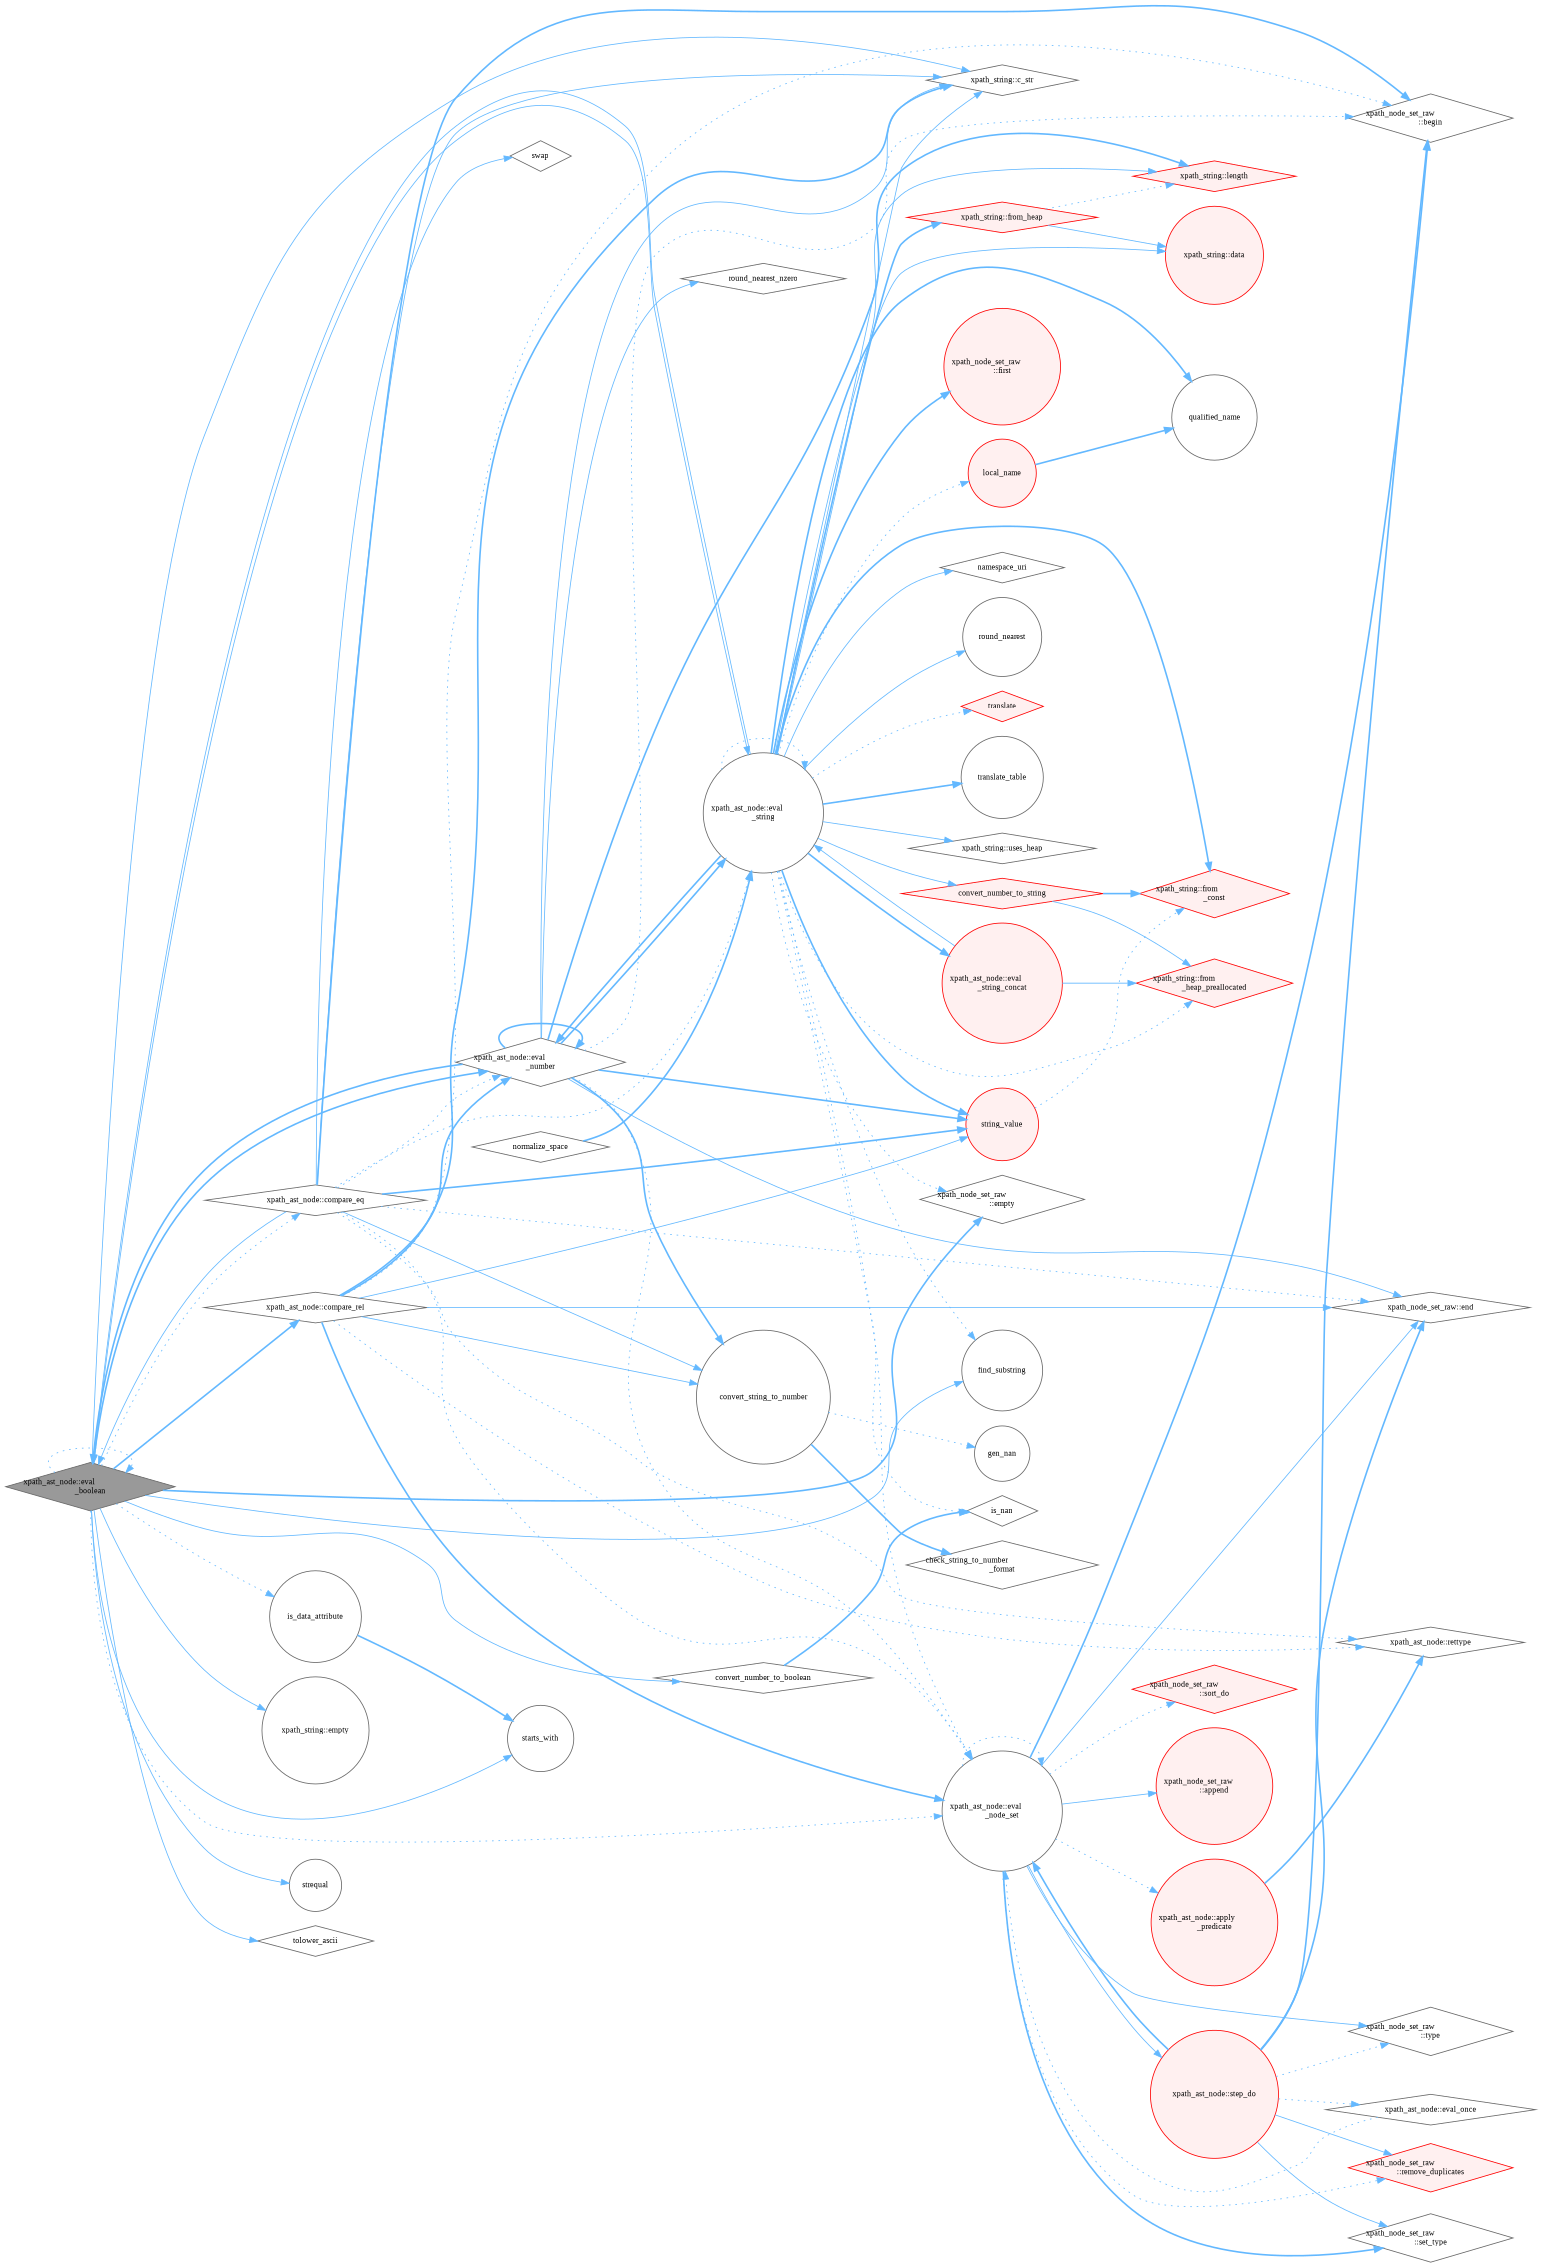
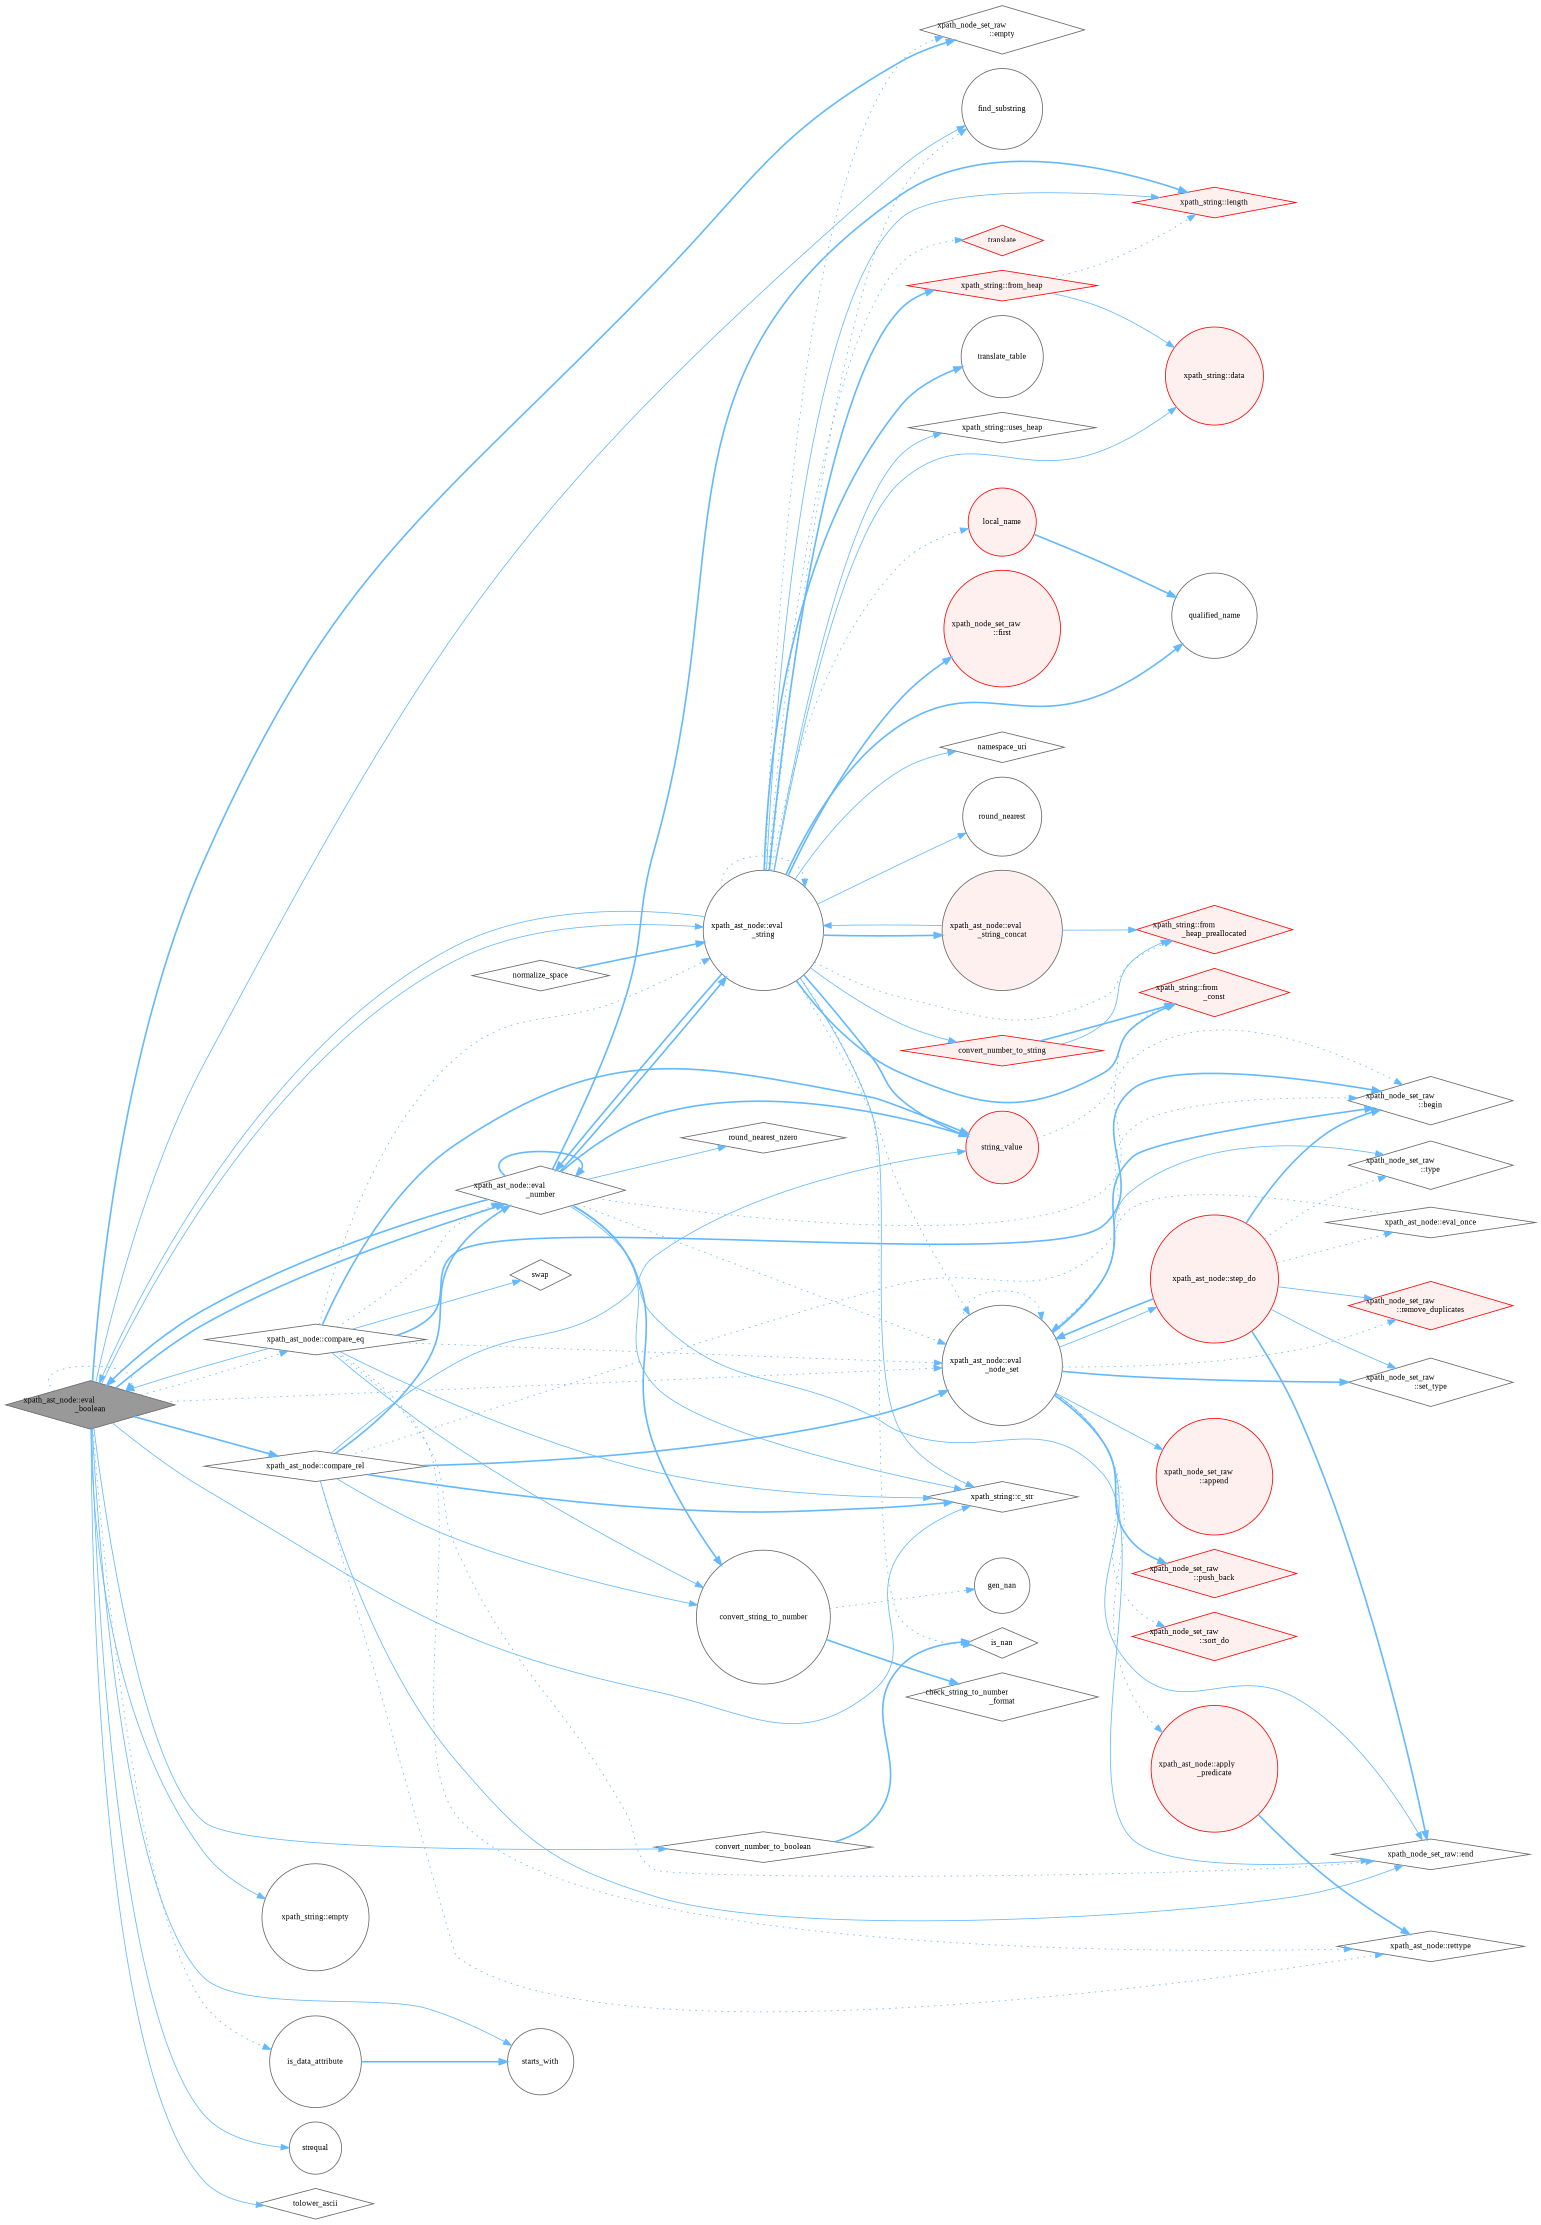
  digraph {
    fontname="Liberation Serif"
    rankdir=LR
    node [color=grey40 fillcolor=white fontname="Liberation Serif" fontsize=10 shape=diamond style=filled]
    edge [color=steelblue1 fontname="Liberation Serif" fontsize=10 labelfontname=Helvetica labelfontsize=10 style=solid]
    n1 [color=gray40 fillcolor=grey60 fontcolor=black height=0.2 label="xpath_ast_node::eval\l_boolean" width=0.4]
    n2 [height=0.2 label="xpath_string::c_str" width=0.4]
    n3 [height=0.2 label="xpath_ast_node::compare_eq" width=0.4]
    n4 [height=0.2 label="xpath_ast_node::eval\l_node_set" shape=circle width=0.4]
    n5 [height=0.2 label="xpath_ast_node::eval\l_number" width=0.4]
    n6 [height=0.2 label="xpath_ast_node::eval\l_string" shape=circle width=0.4]
    n7 [height=0.2 label="xpath_node_set_raw\l::empty" width=0.4]
    n8 [height=0.2 label=find_substring shape=circle width=0.4]
    n9 [height=0.2 label="xpath_ast_node::compare_rel" width=0.4]
    n10 [height=0.2 label=convert_number_to_boolean width=0.4]
    n11 [height=0.2 label="xpath_string::empty" shape=circle width=0.4]
    n12 [height=0.2 label=is_data_attribute shape=circle width=0.4]
    n13 [height=0.2 label=starts_with shape=circle width=0.4]
    n14 [height=0.2 label=strequal shape=circle width=0.4]
    n15 [height=0.2 label=tolower_ascii width=0.4]
    n16 [height=0.2 label="xpath_node_set_raw\l::begin" width=0.4]
    n17 [height=0.2 label=convert_string_to_number shape=circle width=0.4]
    n18 [height=0.2 label="xpath_node_set_raw::end" width=0.4]
    n19 [height=0.2 label="xpath_ast_node::rettype" width=0.4]
    n20 [color=red fillcolor="#FFF0F0" height=0.2 label=string_value shape=circle width=0.4]
    n21 [height=0.2 label=swap width=0.4]
    n22 [color=red fillcolor="#FFF0F0" height=0.2 label="xpath_node_set_raw\l::append" shape=circle width=0.4]
    n23 [color=red fillcolor="#FFF0F0" height=0.2 label="xpath_ast_node::apply\l_predicate" shape=circle width=0.4]
+   n24 [color=red fillcolor="#FFF0F0" height=0.2 label="xpath_node_set_raw\l::push_back" width=0.4]
    n25 [color=red fillcolor="#FFF0F0" height=0.2 label="xpath_node_set_raw\l::remove_duplicates" width=0.4]
    n26 [height=0.2 label="xpath_node_set_raw\l::set_type" width=0.4]
    n27 [color=red fillcolor="#FFF0F0" height=0.2 label="xpath_node_set_raw\l::sort_do" width=0.4]
    n28 [color=red fillcolor="#FFF0F0" height=0.2 label="xpath_ast_node::step_do" shape=circle width=0.4]
    n29 [height=0.2 label="xpath_node_set_raw\l::type" width=0.4]
    n30 [color=red fillcolor="#FFF0F0" height=0.2 label="xpath_string::length" width=0.4]
    n31 [height=0.2 label=round_nearest_nzero width=0.4]
    n32 [color=red fillcolor="#FFF0F0" height=0.2 label=convert_number_to_string width=0.4]
    n33 [color=red fillcolor="#FFF0F0" height=0.2 label="xpath_string::from\l_const" width=0.4]
    n34 [color=red fillcolor="#FFF0F0" height=0.2 label="xpath_string::from\l_heap_preallocated" width=0.4]
    n35 [color=red fillcolor="#FFF0F0" height=0.2 label="xpath_string::data" shape=circle width=0.4]
-   n36 [color=red fillcolor="#FFF0F0" height=0.2 label="xpath_ast_node::eval\l_string_concat" shape=circle width=0.4]
+   n36 [fillcolor="#FFF0F0" height=0.2 label="xpath_ast_node::eval\l_string_concat" shape=circle width=0.4]
    n37 [color=red fillcolor="#FFF0F0" height=0.2 label="xpath_node_set_raw\l::first" shape=circle width=0.4]
    n38 [color=red fillcolor="#FFF0F0" height=0.2 label="xpath_string::from_heap" width=0.4]
    n39 [height=0.2 label=is_nan width=0.4]
    n40 [color=red fillcolor="#FFF0F0" height=0.2 label=local_name shape=circle width=0.4]
    n41 [height=0.2 label=qualified_name shape=circle width=0.4]
    n42 [height=0.2 label=namespace_uri width=0.4]
    n43 [height=0.2 label=round_nearest shape=circle width=0.4]
    n44 [color=red fillcolor="#FFF0F0" height=0.2 label=translate width=0.4]
    n45 [height=0.2 label=translate_table shape=circle width=0.4]
    n46 [height=0.2 label="xpath_string::uses_heap" width=0.4]
    n47 [height=0.2 label="check_string_to_number\l_format" width=0.4]
    n48 [height=0.2 label=gen_nan shape=circle width=0.4]
    n49 [height=0.2 label="xpath_ast_node::eval_once" width=0.4]
    n50 [height=0.2 label=normalize_space width=0.4]
    n1 -> n1 [style=dotted]
    n1 -> n2
    n1 -> n3 [style=dotted]
    n1 -> n4 [style=dotted]
    n1 -> n5 [style=bold]
    n1 -> n6
    n1 -> n7 [style=bold]
    n1 -> n8
    n1 -> n9 [style=bold]
    n1 -> n10
    n1 -> n11
    n1 -> n12 [style=dotted]
    n1 -> n13
    n1 -> n14
    n1 -> n15
    n3 -> n1
    n3 -> n2
    n3 -> n4 [style=dotted]
    n3 -> n5 [style=dotted]
    n3 -> n6 [style=dotted]
    n3 -> n16 [style=bold]
    n3 -> n17
    n3 -> n18 [style=dotted]
    n3 -> n19 [style=dotted]
    n3 -> n20 [style=bold]
    n3 -> n21
    n4 -> n4 [style=dotted]
    n4 -> n16 [style=bold]
    n4 -> n18
    n4 -> n22
    n4 -> n23 [style=dotted]
+   n4 -> n24 [style=bold]
    n4 -> n25 [style=dotted]
    n4 -> n26 [style=bold]
    n4 -> n27 [style=dotted]
    n4 -> n28
    n4 -> n29
    n5 -> n1 [style=bold]
    n5 -> n2
    n5 -> n4 [style=dotted]
    n5 -> n5 [style=bold]
    n5 -> n6 [style=bold]
    n5 -> n16 [style=dotted]
    n5 -> n17 [style=bold]
    n5 -> n18
    n5 -> n20 [style=bold]
    n5 -> n30 [style=bold]
    n5 -> n31
    n6 -> n1
    n6 -> n2
    n6 -> n4 [style=dotted]
    n6 -> n5 [style=bold]
    n6 -> n6 [style=dotted]
    n6 -> n7 [style=dotted]
    n6 -> n8 [style=dotted]
    n6 -> n20 [style=bold]
    n6 -> n30
    n6 -> n32
    n6 -> n33 [style=bold]
    n6 -> n34 [style=dotted]
    n6 -> n35
    n6 -> n36 [style=bold]
    n6 -> n37 [style=bold]
    n6 -> n38 [style=bold]
    n6 -> n39 [style=dotted]
    n6 -> n40 [style=dotted]
    n6 -> n41 [style=bold]
    n6 -> n42
    n6 -> n43
    n6 -> n44 [style=dotted]
    n6 -> n45 [style=bold]
    n6 -> n46
    n9 -> n2 [style=bold]
    n9 -> n4 [style=bold]
    n9 -> n5 [style=bold]
    n9 -> n16 [style=dotted]
    n9 -> n17
    n9 -> n18
    n9 -> n19 [style=dotted]
    n9 -> n20
    n10 -> n39 [style=bold]
    n12 -> n13 [style=bold]
    n17 -> n47 [style=bold]
    n17 -> n48 [style=dotted]
    n20 -> n33 [style=dotted]
    n23 -> n19 [style=bold]
    n28 -> n4 [style=bold]
    n28 -> n16 [style=bold]
    n28 -> n18 [style=bold]
    n28 -> n25
    n28 -> n26
    n28 -> n29 [style=dotted]
    n28 -> n49 [style=dotted]
    n32 -> n33 [style=bold]
    n32 -> n34
    n36 -> n6
    n36 -> n34
    n38 -> n30 [style=dotted]
    n38 -> n35
    n40 -> n41 [style=bold]
    n49 -> n4 [style=dotted]
    n50 -> n6 [style=bold]
  }
